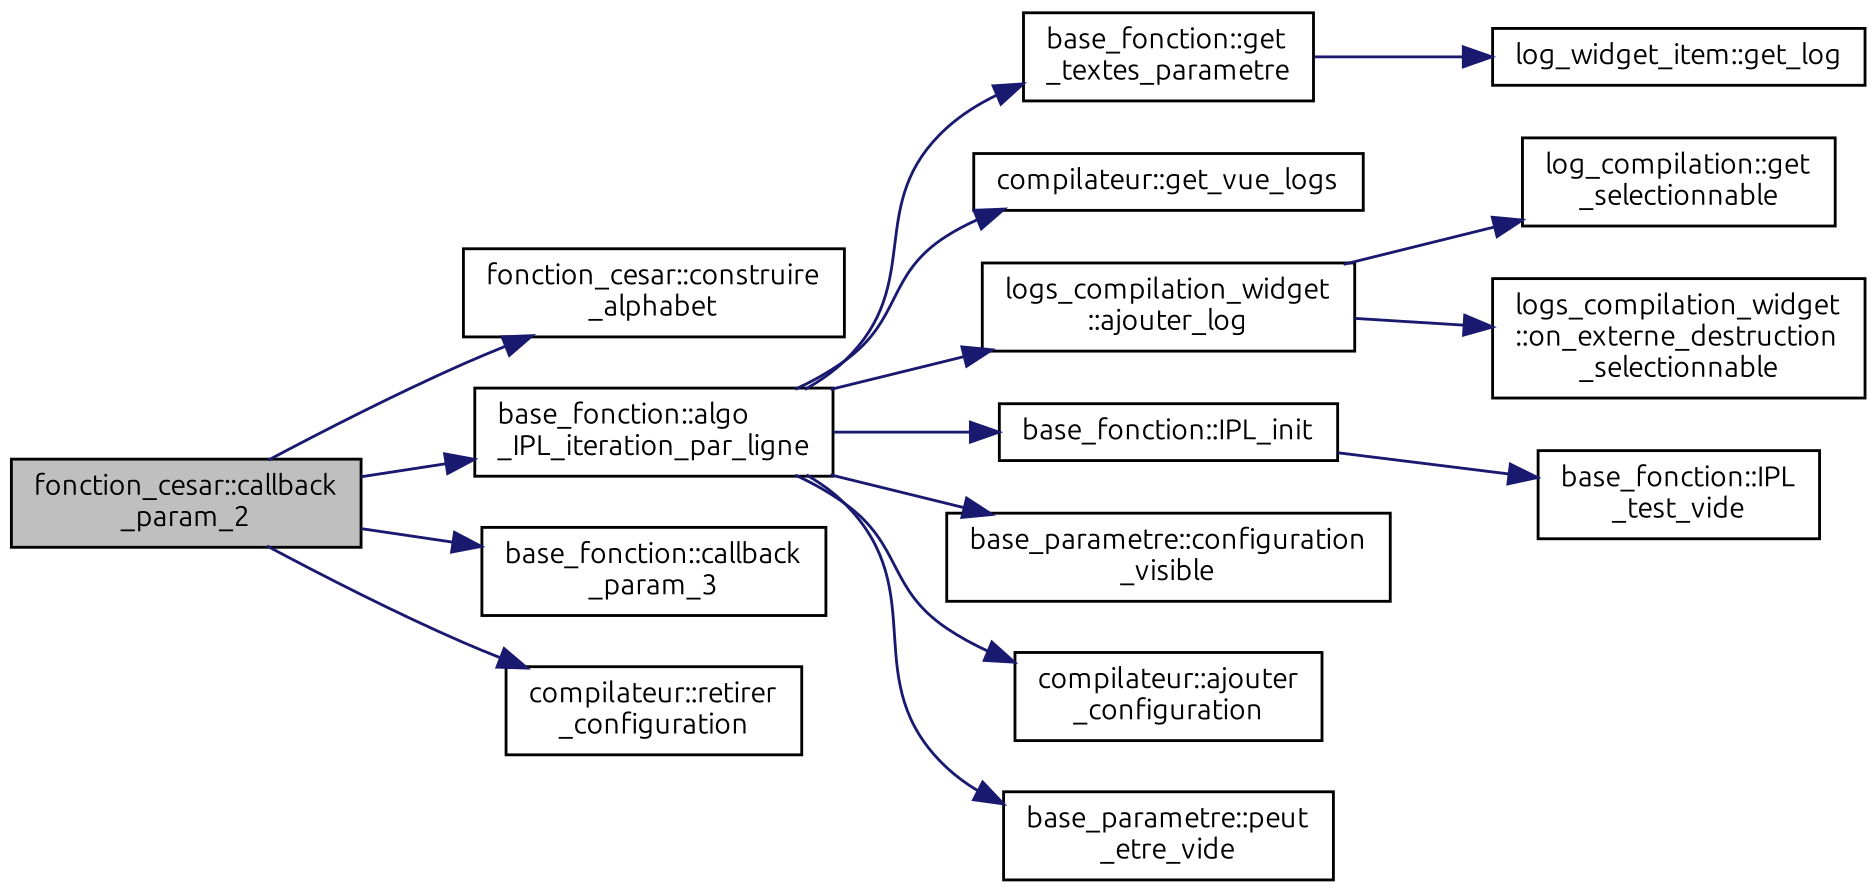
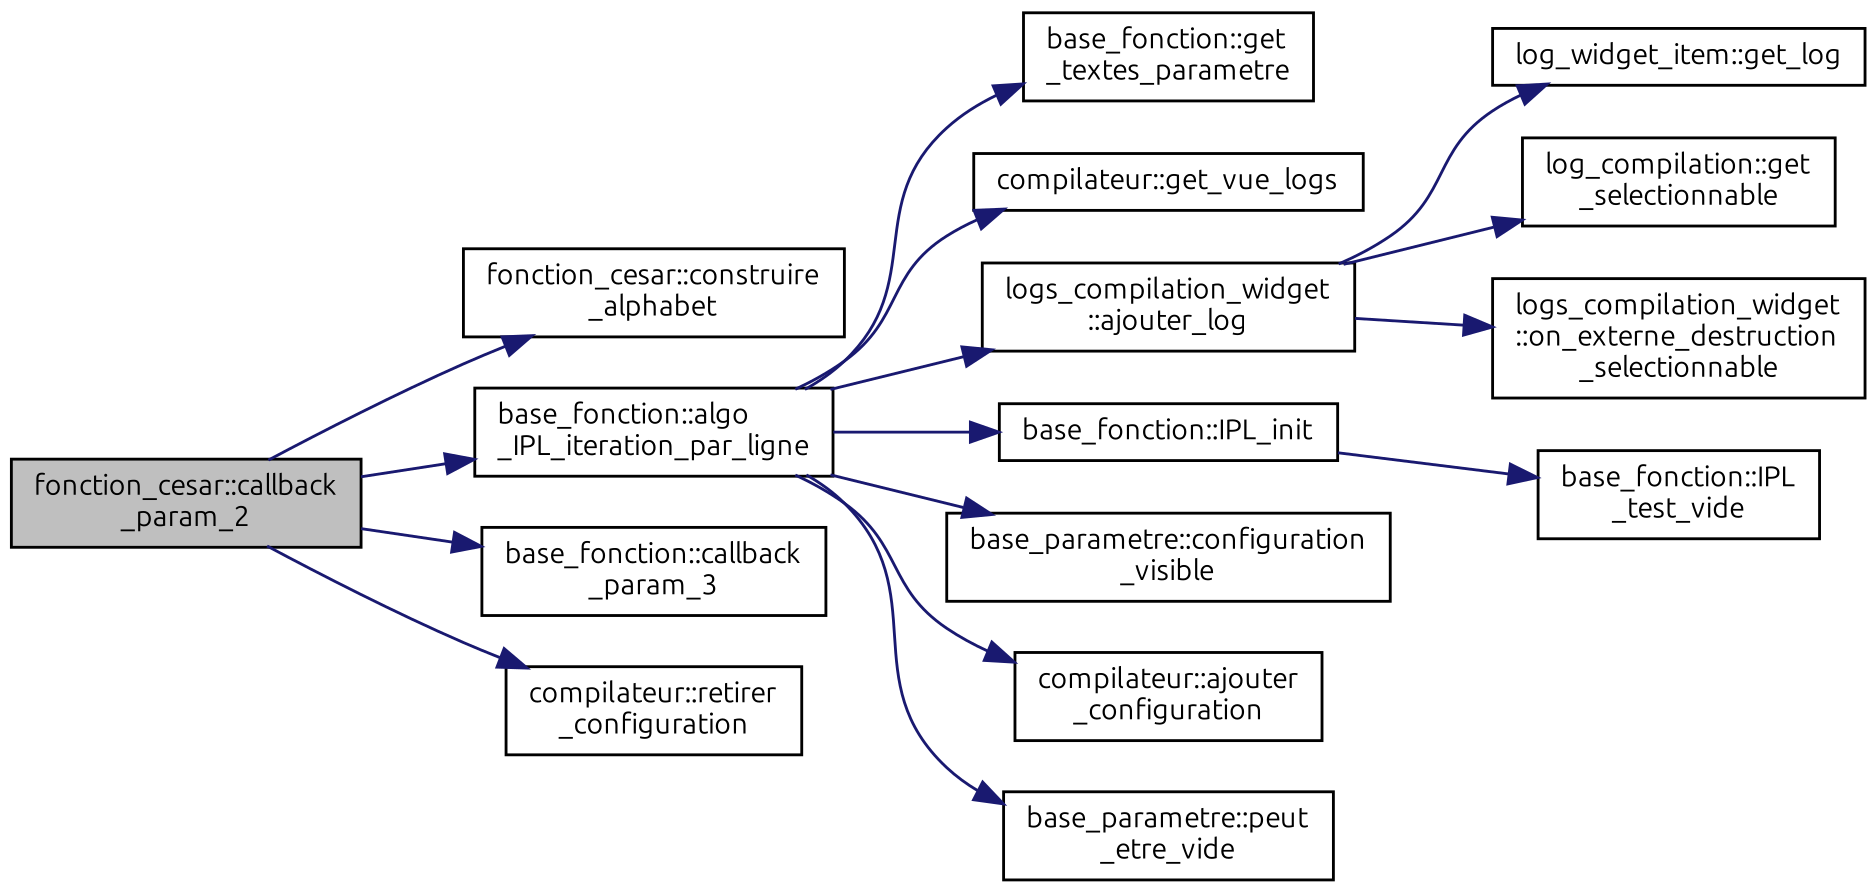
  digraph {
    fontname=Ubuntu
    rankdir=LR
    node [color=black fillcolor=white fontname=Ubuntu fontsize=10 shape=record style=filled]
    edge [color=midnightblue fontname=Ubuntu fontsize=10 labelfontname=Helvetica labelfontsize=10 style=solid]
    n1 [fillcolor=grey75 fontcolor=black height=0.2 label="fonction_cesar::callback\l_param_2" width=0.4]
    n2 [height=0.2 label="fonction_cesar::construire\l_alphabet" width=0.4]
    n3 [height=0.2 label="base_fonction::algo\l_IPL_iteration_par_ligne" width=0.4]
    n4 [height=0.2 label="base_fonction::callback\l_param_3" width=0.4]
    n5 [height=0.2 label="compilateur::retirer\l_configuration" width=0.4]
    n6 [height=0.2 label="base_fonction::get\l_textes_parametre" width=0.4]
    n7 [height=0.2 label="compilateur::get_vue_logs" width=0.4]
    n8 [height=0.2 label="logs_compilation_widget\l::ajouter_log" width=0.4]
    n9 [height=0.2 label="base_fonction::IPL_init" width=0.4]
    n10 [height=0.2 label="base_parametre::configuration\l_visible" width=0.4]
    n11 [height=0.2 label="compilateur::ajouter\l_configuration" width=0.4]
    n12 [height=0.2 label="base_parametre::peut\l_etre_vide" width=0.4]
    n13 [height=0.2 label="log_widget_item::get_log" width=0.4]
    n14 [height=0.2 label="log_compilation::get\l_selectionnable" width=0.4]
    n15 [height=0.2 label="logs_compilation_widget\l::on_externe_destruction\l_selectionnable" width=0.4]
    n16 [height=0.2 label="base_fonction::IPL\l_test_vide" width=0.4]
    n1 -> n2
    n1 -> n3
    n1 -> n4
    n1 -> n5
    n3 -> n6
    n3 -> n7
    n3 -> n8
    n3 -> n9
    n3 -> n10
    n3 -> n11
    n3 -> n12
-   n6 -> n13
+   n8 -> n13
    n8 -> n14
    n8 -> n15
    n9 -> n16
  }
